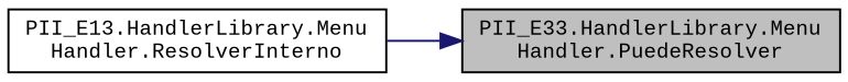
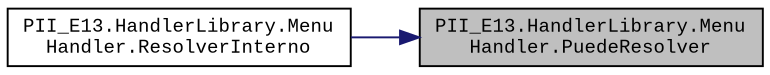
  digraph {
    rankdir=RL
    fontname="Liberation Mono"
    node [color=black fontname="Liberation Mono" fontsize=10 shape=record style=filled]
-   n1 [fillcolor=grey75 fontcolor=black height=0.2 label="PII_E33.HandlerLibrary.Menu\lHandler.PuedeResolver" width=0.4]
+   n1 [fillcolor=grey75 fontcolor=black height=0.2 label="PII_E13.HandlerLibrary.Menu\lHandler.PuedeResolver" width=0.4]
    n2 [fillcolor=white height=0.2 label="PII_E13.HandlerLibrary.Menu\lHandler.ResolverInterno" width=0.4]
    n1 -> n2 [color=midnightblue dir=back fontname="Liberation Mono" fontsize=10 labelfontname=Helvetica labelfontsize=10 style=solid]
  }
